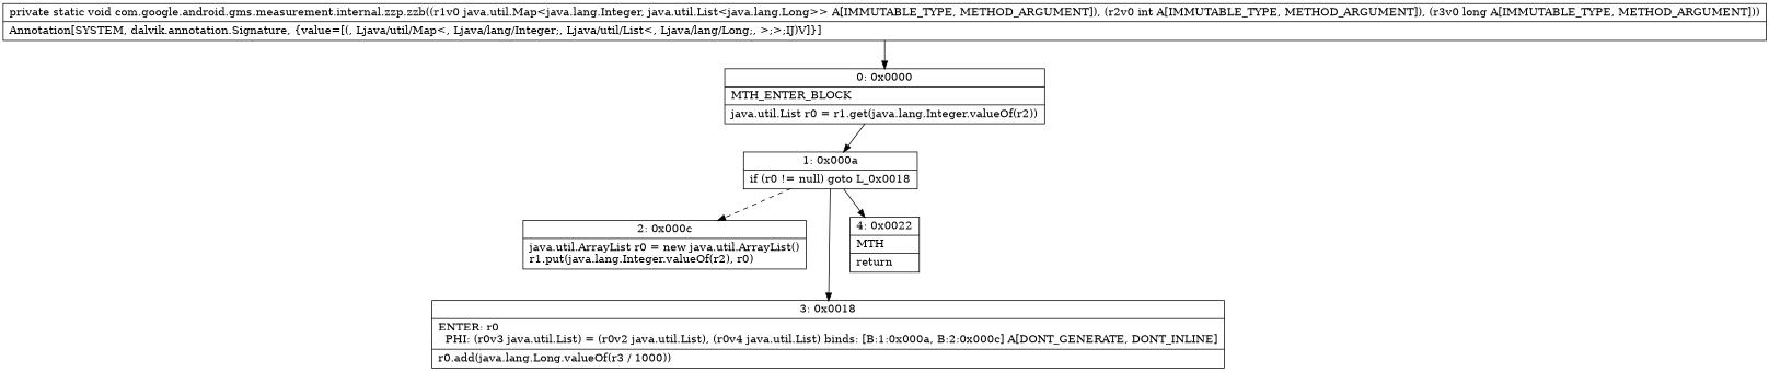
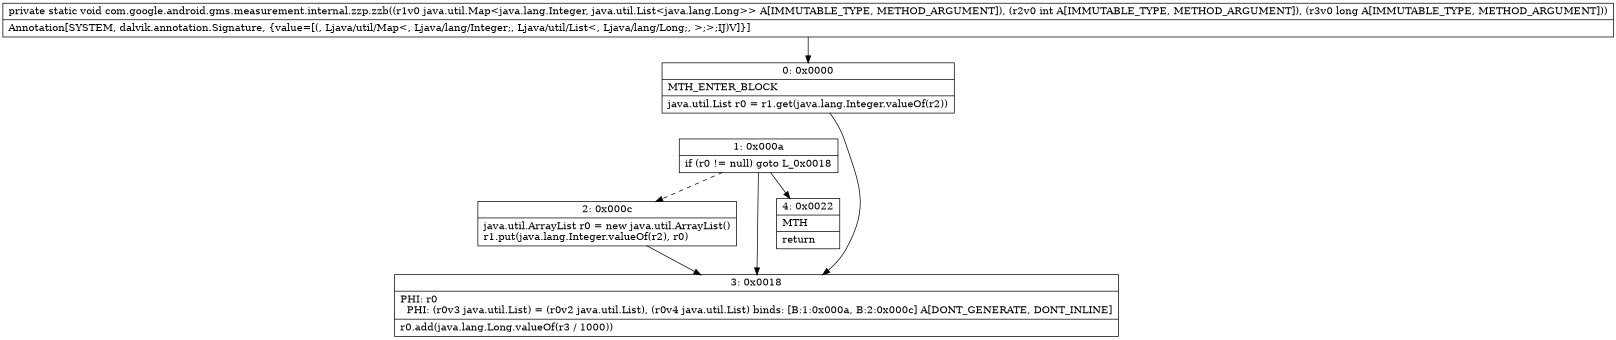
  digraph {
    node [shape=record]
    n1 [label="{0\:\ 0x0000|MTH_ENTER_BLOCK\l|java.util.List r0 = r1.get(java.lang.Integer.valueOf(r2))\l}"]
    n2 [label="{1\:\ 0x000a|if (r0 != null) goto L_0x0018\l}"]
    n3 [label="{2\:\ 0x000c|java.util.ArrayList r0 = new java.util.ArrayList()\lr1.put(java.lang.Integer.valueOf(r2), r0)\l}"]
-   n4 [label="{3\:\ 0x0018|ENTER: r0 \l  PHI: (r0v3 java.util.List) = (r0v2 java.util.List), (r0v4 java.util.List) binds: [B:1:0x000a, B:2:0x000c] A[DONT_GENERATE, DONT_INLINE]\l|r0.add(java.lang.Long.valueOf(r3 \/ 1000))\l}"]
+   n4 [label="{3\:\ 0x0018|PHI: r0 \l  PHI: (r0v3 java.util.List) = (r0v2 java.util.List), (r0v4 java.util.List) binds: [B:1:0x000a, B:2:0x000c] A[DONT_GENERATE, DONT_INLINE]\l|r0.add(java.lang.Long.valueOf(r3 \/ 1000))\l}"]
    n5 [label="{4\:\ 0x0022|MTH\l|return\l}"]
    n6 [label="{private static void com.google.android.gms.measurement.internal.zzp.zzb((r1v0 java.util.Map\<java.lang.Integer, java.util.List\<java.lang.Long\>\> A[IMMUTABLE_TYPE, METHOD_ARGUMENT]), (r2v0 int A[IMMUTABLE_TYPE, METHOD_ARGUMENT]), (r3v0 long A[IMMUTABLE_TYPE, METHOD_ARGUMENT]))  | Annotation[SYSTEM, dalvik.annotation.Signature, \{value=[(, Ljava\/util\/Map\<, Ljava\/lang\/Integer;, Ljava\/util\/List\<, Ljava\/lang\/Long;, \>;\>;IJ)V]\}]\l}"]
-   n1 -> n2
+   n1 -> n4
    n2 -> n3 [style=dashed]
    n2 -> n4
    n2 -> n5
+   n3 -> n4
    n6 -> n1
  }
